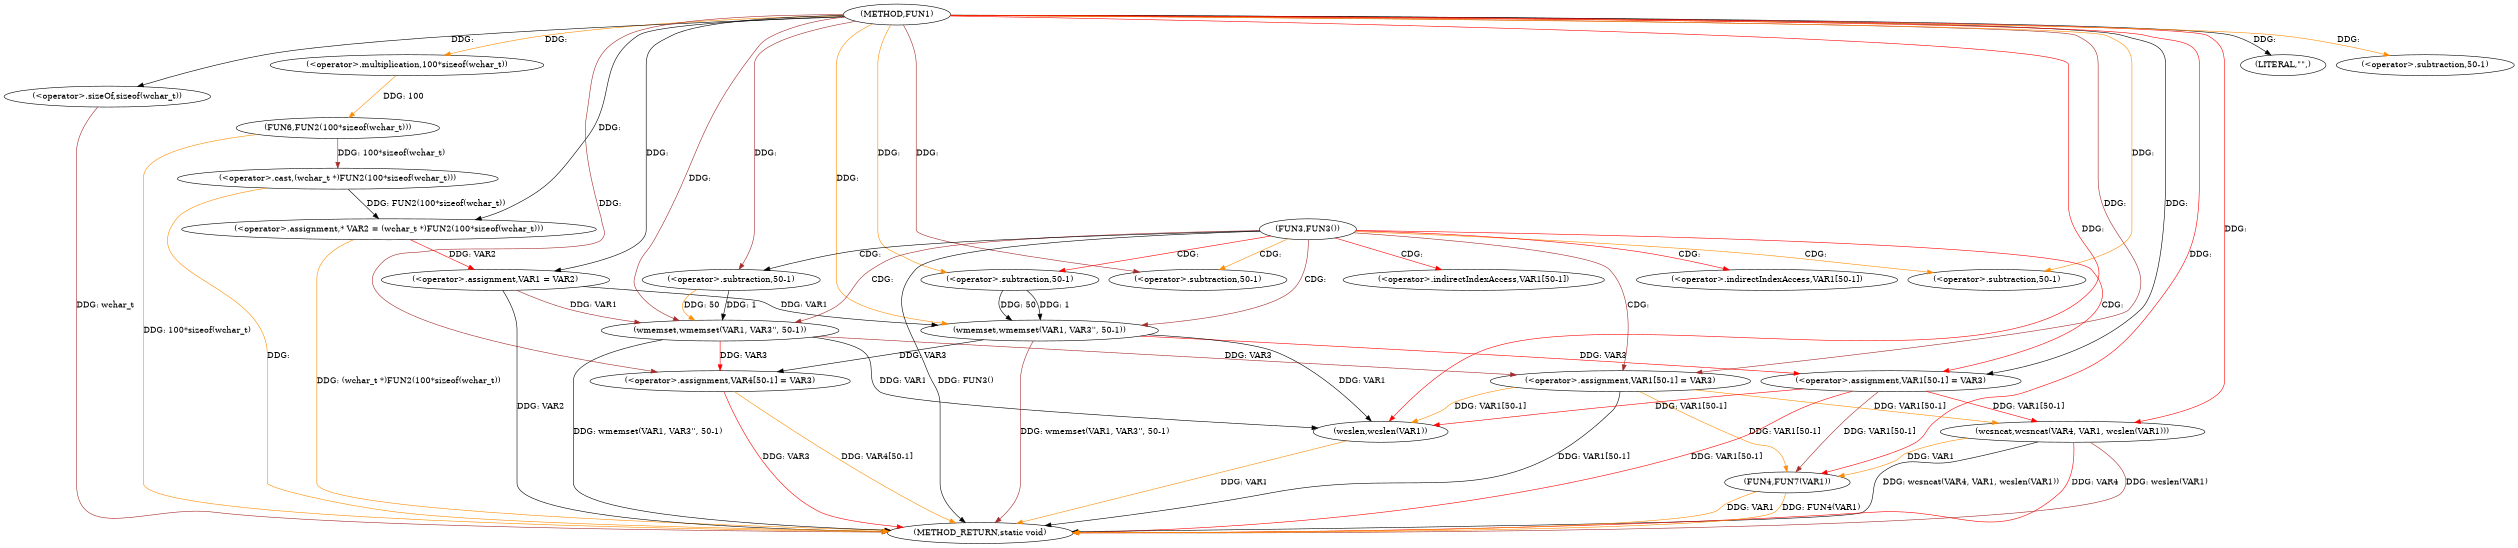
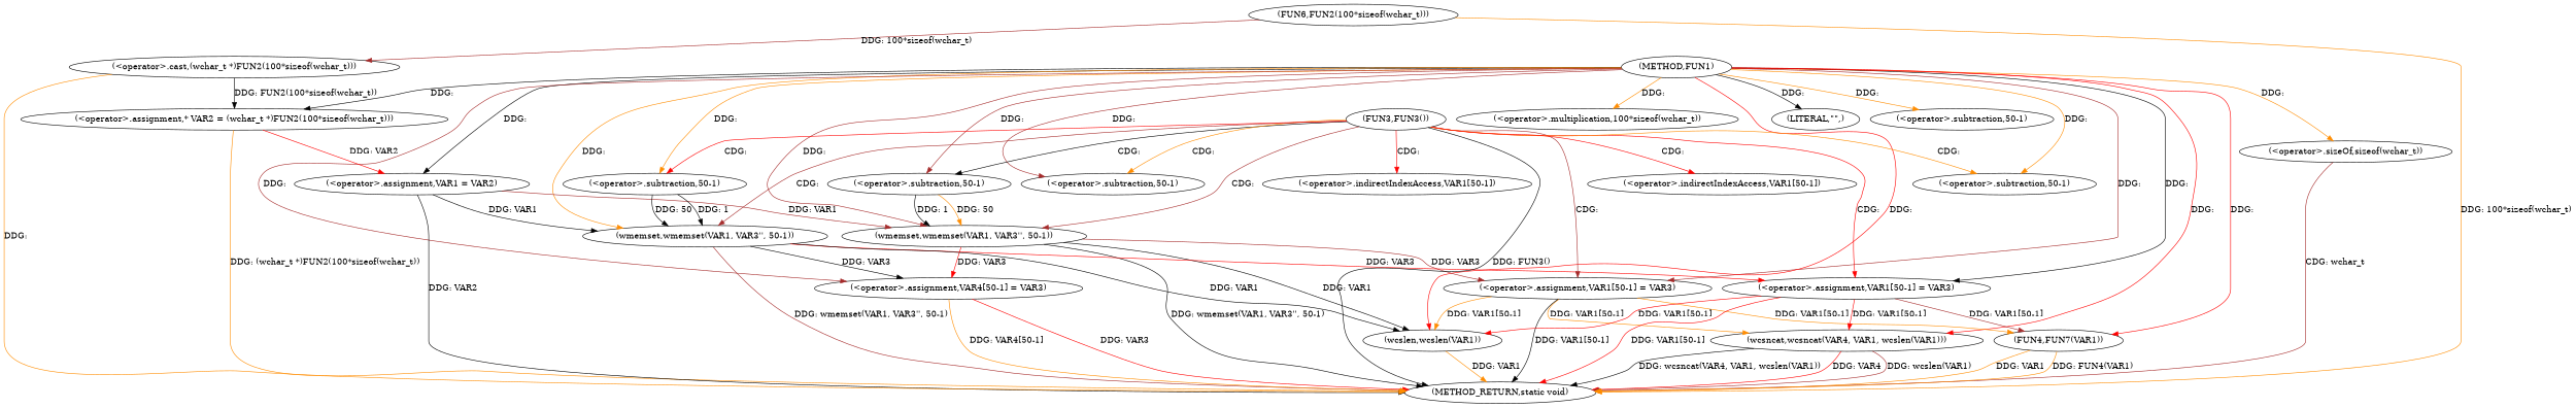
  digraph {
    edge [color=darkorange]
    n1 [label="(METHOD,FUN1)"]
    n2 [label="(<operator>.assignment,* VAR2 = (wchar_t *)FUN2(100*sizeof(wchar_t)))"]
    n3 [label="(<operator>.multiplication,100*sizeof(wchar_t))"]
    n4 [label="(<operator>.sizeOf,sizeof(wchar_t))"]
    n5 [label="(<operator>.assignment,VAR1 = VAR2)"]
    n6 [label="(wmemset,wmemset(VAR1, VAR3'', 50-1))"]
    n7 [label="(<operator>.subtraction,50-1)"]
    n8 [label="(<operator>.assignment,VAR1[50-1] = VAR3)"]
    n9 [label="(<operator>.subtraction,50-1)"]
    n10 [label="(wmemset,wmemset(VAR1, VAR3'', 50-1))"]
    n11 [label="(<operator>.subtraction,50-1)"]
    n12 [label="(<operator>.assignment,VAR1[50-1] = VAR3)"]
    n13 [label="(<operator>.subtraction,50-1)"]
    n14 [label="(LITERAL,\"\",)"]
    n15 [label="(wcsncat,wcsncat(VAR4, VAR1, wcslen(VAR1)))"]
    n16 [label="(wcslen,wcslen(VAR1))"]
    n17 [label="(<operator>.assignment,VAR4[50-1] = VAR3)"]
    n18 [label="(<operator>.subtraction,50-1)"]
    n19 [label="(FUN4,FUN7(VAR1))"]
    n20 [label="(METHOD_RETURN,static void)"]
    n21 [label="(FUN6,FUN2(100*sizeof(wchar_t)))"]
    n22 [label="(FUN3,FUN3())"]
    n23 [label="(<operator>.indirectIndexAccess,VAR1[50-1])"]
    n24 [label="(<operator>.indirectIndexAccess,VAR1[50-1])"]
    n25 [label="(<operator>.cast,(wchar_t *)FUN2(100*sizeof(wchar_t)))"]
    n1 -> n2 [color=black label="DDG: "]
    n1 -> n3 [label="DDG: "]
-   n1 -> n4 [color=black label="DDG: "]
+   n1 -> n4 [label="DDG: "]
    n1 -> n5 [color=black label="DDG: "]
    n1 -> n6 [color=brown label="DDG: "]
    n1 -> n7 [color=brown label="DDG: "]
    n1 -> n8 [color=brown label="DDG: "]
    n1 -> n9 [color=brown label="DDG: "]
    n1 -> n10 [label="DDG: "]
    n1 -> n11 [label="DDG: "]
    n1 -> n12 [color=black label="DDG: "]
    n1 -> n13 [label="DDG: "]
    n1 -> n14 [color=black label="DDG: "]
    n1 -> n15 [color=red label="DDG: "]
    n1 -> n16 [color=red label="DDG: "]
    n1 -> n17 [color=brown label="DDG: "]
    n1 -> n18 [label="DDG: "]
    n1 -> n19 [color=red label="DDG: "]
    n2 -> n5 [color=red label="DDG: VAR2"]
    n2 -> n20 [label="DDG: (wchar_t *)FUN2(100*sizeof(wchar_t))"]
-   n3 -> n21 [label="DDG: 100"]
-   n4 -> n20 [color=brown label="DDG: wchar_t"]
+   n4 -> n20 [color=brown label="CDG: wchar_t"]
    n5 -> n6 [color=brown label="DDG: VAR1"]
    n5 -> n10 [color=black label="DDG: VAR1"]
    n5 -> n20 [color=black label="DDG: VAR2"]
    n6 -> n8 [color=brown label="DDG: VAR3"]
    n6 -> n16 [color=black label="DDG: VAR1"]
    n6 -> n17 [color=red label="DDG: VAR3"]
    n6 -> n20 [color=black label="DDG: wmemset(VAR1, VAR3'', 50-1)"]
    n7 -> n6 [label="DDG: 50"]
    n7 -> n6 [color=black label="DDG: 1"]
    n8 -> n15 [label="DDG: VAR1[50-1]"]
    n8 -> n16 [label="DDG: VAR1[50-1]"]
    n8 -> n19 [label="DDG: VAR1[50-1]"]
    n8 -> n20 [color=black label="DDG: VAR1[50-1]"]
    n10 -> n12 [color=red label="DDG: VAR3"]
    n10 -> n16 [color=black label="DDG: VAR1"]
    n10 -> n17 [color=black label="DDG: VAR3"]
    n10 -> n20 [color=brown label="DDG: wmemset(VAR1, VAR3'', 50-1)"]
    n11 -> n10 [color=black label="DDG: 50"]
    n11 -> n10 [color=black label="DDG: 1"]
    n12 -> n15 [color=red label="DDG: VAR1[50-1]"]
    n12 -> n16 [color=red label="DDG: VAR1[50-1]"]
    n12 -> n19 [color=brown label="DDG: VAR1[50-1]"]
    n12 -> n20 [color=red label="DDG: VAR1[50-1]"]
-   n15 -> n19 [label="DDG: VAR1"]
    n15 -> n20 [color=black label="DDG: wcsncat(VAR4, VAR1, wcslen(VAR1))"]
    n15 -> n20 [color=red label="DDG: VAR4"]
    n15 -> n20 [color=brown label="DDG: wcslen(VAR1)"]
    n16 -> n20 [label="DDG: VAR1"]
    n17 -> n20 [color=red label="DDG: VAR3"]
    n17 -> n20 [label="DDG: VAR4[50-1]"]
    n19 -> n20 [label="DDG: VAR1"]
    n19 -> n20 [label="DDG: FUN4(VAR1)"]
    n21 -> n20 [label="DDG: 100*sizeof(wchar_t)"]
    n21 -> n25 [color=brown label="DDG: 100*sizeof(wchar_t)"]
    n22 -> n6 [color=brown label="CDG: "]
    n22 -> n7 [color=black label="CDG: "]
    n22 -> n8 [color=brown label="CDG: "]
    n22 -> n9 [label="CDG: "]
    n22 -> n10 [color=brown label="CDG: "]
    n22 -> n11 [color=red label="CDG: "]
    n22 -> n12 [color=red label="CDG: "]
    n22 -> n13 [label="CDG: "]
    n22 -> n20 [color=black label="DDG: FUN3()"]
    n22 -> n23 [color=red label="CDG: "]
    n22 -> n24 [color=red label="CDG: "]
    n25 -> n2 [color=black label="DDG: FUN2(100*sizeof(wchar_t))"]
    n25 -> n20 [label="DDG: "]
  }
